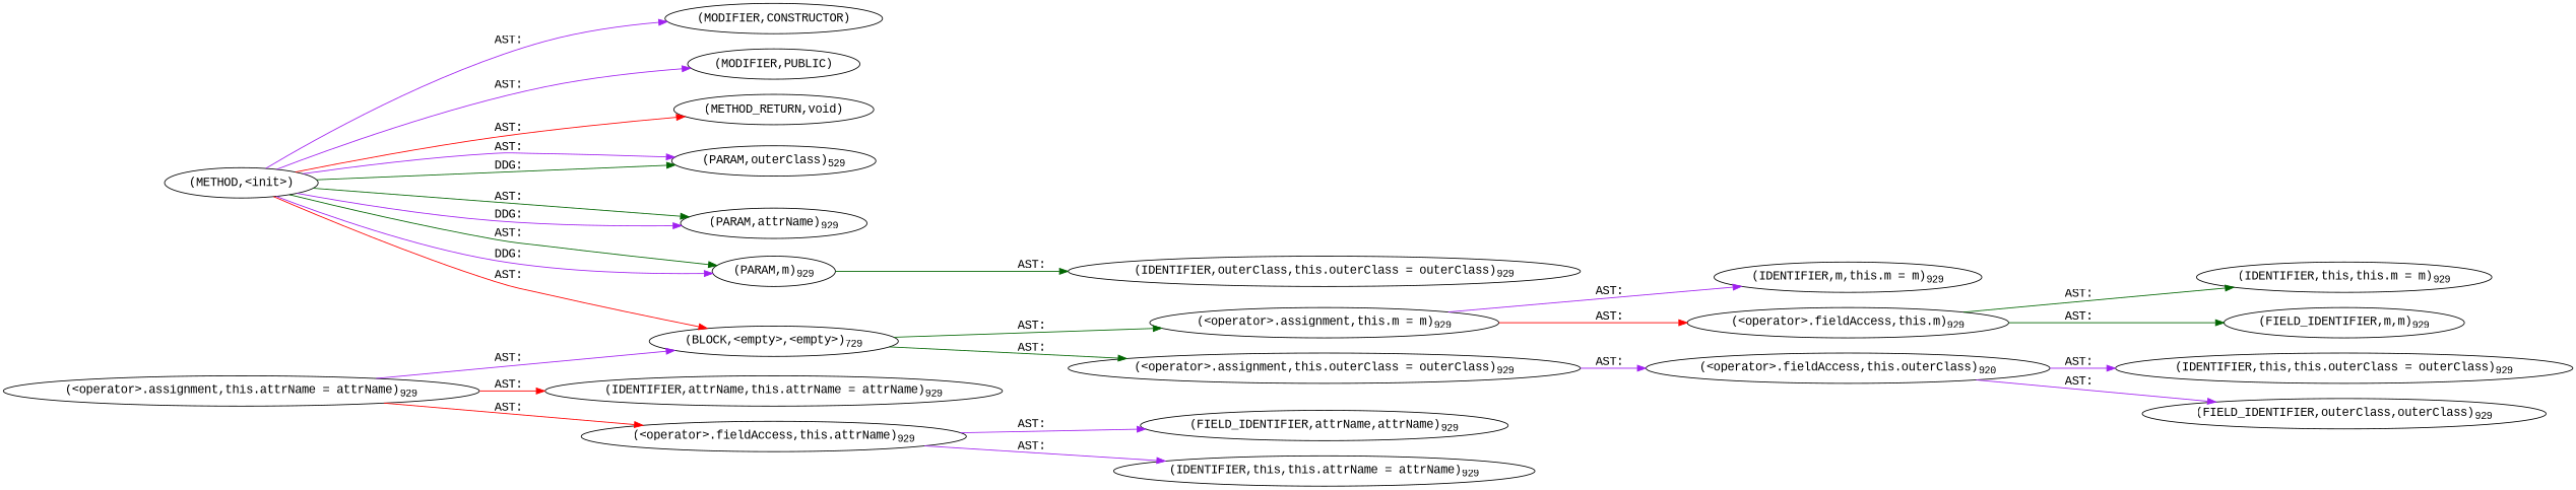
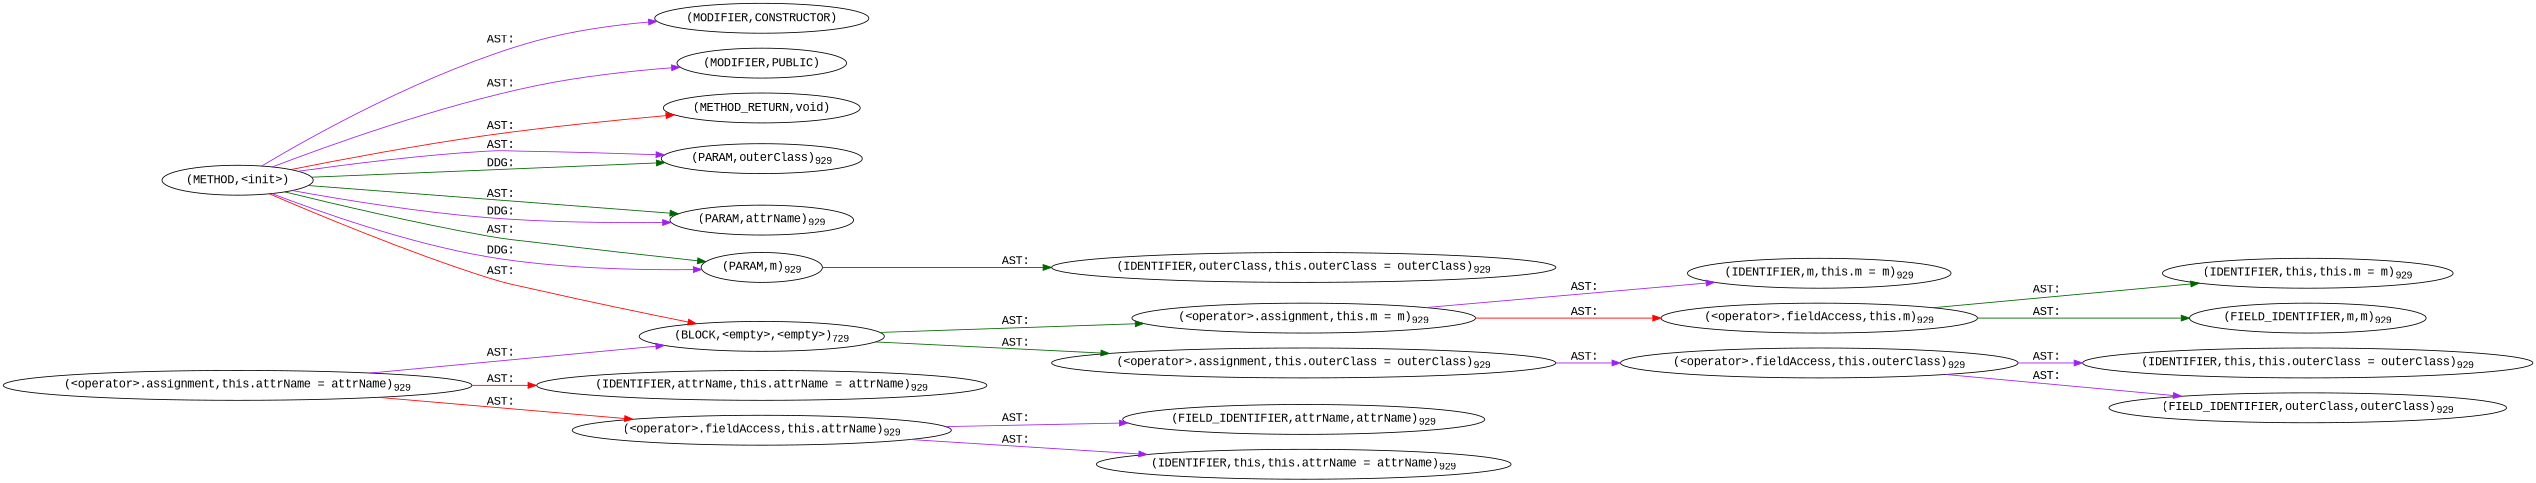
  digraph {
    fontname="Liberation Mono"
    rankdir=LR
    node [fontname="Liberation Mono"]
    edge [color=purple fontname="Liberation Mono"]
    n1 [label=<(METHOD,&lt;init&gt;)>]
-   n2 [label=<(PARAM,outerClass)<SUB>529</SUB>>]
+   n2 [label=<(PARAM,outerClass)<SUB>929</SUB>>]
    n3 [label=<(PARAM,attrName)<SUB>929</SUB>>]
    n4 [label=<(PARAM,m)<SUB>929</SUB>>]
    n5 [label=<(BLOCK,&lt;empty&gt;,&lt;empty&gt;)<SUB>729</SUB>>]
    n6 [label=<(MODIFIER,CONSTRUCTOR)>]
    n7 [label=<(MODIFIER,PUBLIC)>]
    n8 [label=<(METHOD_RETURN,void)>]
    n9 [label=<(IDENTIFIER,outerClass,this.outerClass = outerClass)<SUB>929</SUB>>]
    n10 [label=<(&lt;operator&gt;.assignment,this.outerClass = outerClass)<SUB>929</SUB>>]
    n11 [label=<(&lt;operator&gt;.assignment,this.m = m)<SUB>929</SUB>>]
-   n12 [label=<(&lt;operator&gt;.fieldAccess,this.outerClass)<SUB>920</SUB>>]
+   n12 [label=<(&lt;operator&gt;.fieldAccess,this.outerClass)<SUB>929</SUB>>]
    n13 [label=<(&lt;operator&gt;.assignment,this.attrName = attrName)<SUB>929</SUB>>]
    n14 [label=<(&lt;operator&gt;.fieldAccess,this.attrName)<SUB>929</SUB>>]
    n15 [label=<(IDENTIFIER,attrName,this.attrName = attrName)<SUB>929</SUB>>]
    n16 [label=<(&lt;operator&gt;.fieldAccess,this.m)<SUB>929</SUB>>]
    n17 [label=<(IDENTIFIER,m,this.m = m)<SUB>929</SUB>>]
    n18 [label=<(IDENTIFIER,this,this.outerClass = outerClass)<SUB>929</SUB>>]
    n19 [label=<(FIELD_IDENTIFIER,outerClass,outerClass)<SUB>929</SUB>>]
    n20 [label=<(IDENTIFIER,this,this.attrName = attrName)<SUB>929</SUB>>]
    n21 [label=<(FIELD_IDENTIFIER,attrName,attrName)<SUB>929</SUB>>]
    n22 [label=<(IDENTIFIER,this,this.m = m)<SUB>929</SUB>>]
    n23 [label=<(FIELD_IDENTIFIER,m,m)<SUB>929</SUB>>]
    n1 -> n2 [label="AST: "]
    n1 -> n2 [color=darkgreen label="DDG: "]
    n1 -> n3 [color=darkgreen label="AST: "]
    n1 -> n3 [label="DDG: "]
    n1 -> n4 [color=darkgreen label="AST: "]
    n1 -> n4 [label="DDG: "]
    n1 -> n5 [color=red label="AST: "]
    n1 -> n6 [label="AST: "]
    n1 -> n7 [label="AST: "]
    n1 -> n8 [color=red label="AST: "]
    n4 -> n9 [color=darkgreen label="AST: "]
    n5 -> n10 [color=darkgreen label="AST: "]
    n5 -> n11 [color=darkgreen label="AST: "]
    n10 -> n12 [label="AST: "]
    n11 -> n16 [color=red label="AST: "]
    n11 -> n17 [label="AST: "]
    n12 -> n18 [label="AST: "]
    n12 -> n19 [label="AST: "]
    n13 -> n5 [label="AST: "]
    n13 -> n14 [color=red label="AST: "]
    n13 -> n15 [color=red label="AST: "]
    n14 -> n20 [label="AST: "]
    n14 -> n21 [label="AST: "]
    n16 -> n22 [color=darkgreen label="AST: "]
    n16 -> n23 [color=darkgreen label="AST: "]
  }
